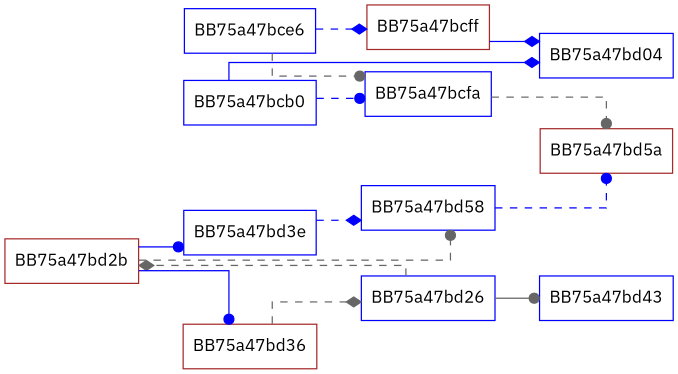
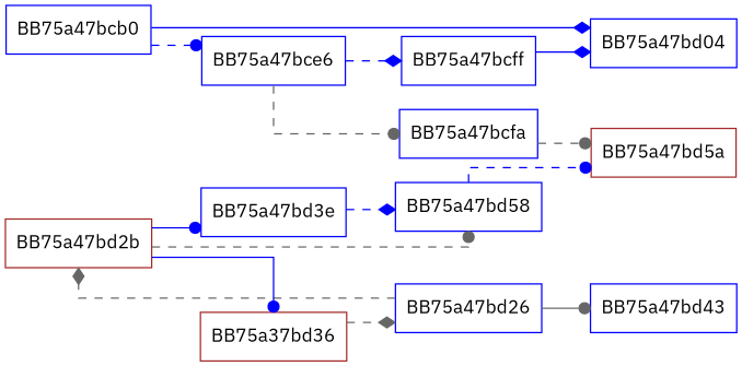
  digraph {
    fontname="IBM Plex Sans"
    rankdir=LR
    splines=ortho
    node [color=blue fontname="IBM Plex Sans" shape=box]
    edge [arrowhead=dot color=blue fontname="IBM Plex Sans" style=dashed]
    BB75a47bcb0
    BB75a47bd04
    BB75a47bce6
-   BB75a47bcff [color=brown]
+   BB75a47bcff
    BB75a47bcfa
    BB75a47bd26
    BB75a47bd43
    BB75a47bd2b [color=brown]
    BB75a47bd5a [color=brown]
    BB75a47bd58
    BB75a47bd3e
-   BB75a47bd36 [color=brown]
+   BB75a47bd36 [color=brown label=BB75a37bd36]
    BB75a47bcb0 -> BB75a47bd04 [arrowhead=diamond style=solid]
-   BB75a47bcb0 -> BB75a47bcfa
+   BB75a47bcb0 -> BB75a47bce6
    BB75a47bce6 -> BB75a47bcff [arrowhead=diamond]
    BB75a47bce6 -> BB75a47bcfa [color=gray40]
    BB75a47bcff -> BB75a47bd04 [arrowhead=diamond style=solid]
    BB75a47bcfa -> BB75a47bd5a [color=gray40]
    BB75a47bd26 -> BB75a47bd43 [color=gray40 style=solid]
    BB75a47bd26 -> BB75a47bd2b [arrowhead=diamond color=gray40]
    BB75a47bd2b -> BB75a47bd58 [color=gray40]
    BB75a47bd2b -> BB75a47bd3e [style=solid]
    BB75a47bd2b -> BB75a47bd36 [style=solid]
    BB75a47bd58 -> BB75a47bd5a
    BB75a47bd3e -> BB75a47bd58 [arrowhead=diamond]
    BB75a47bd36 -> BB75a47bd26 [arrowhead=diamond color=gray40]
  }
